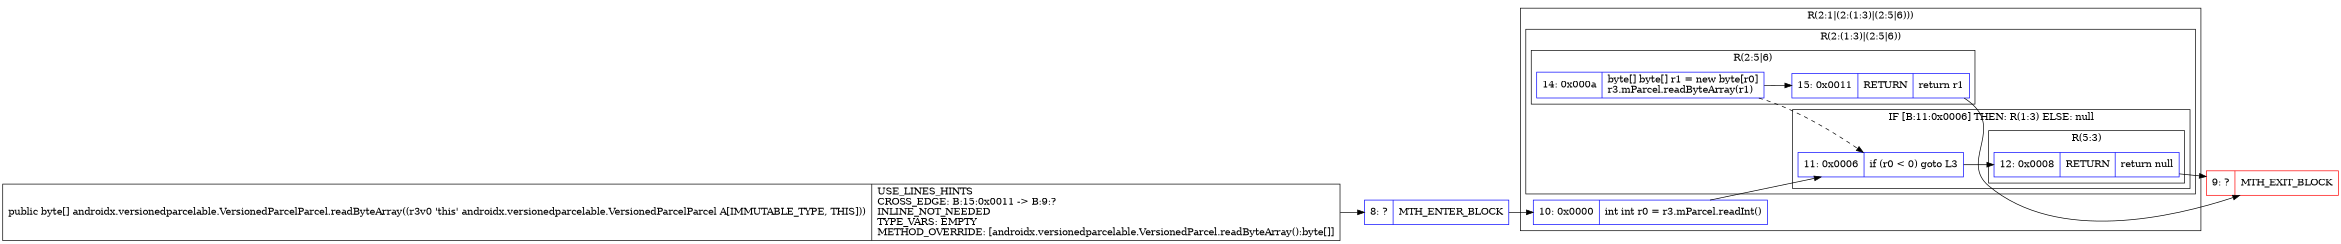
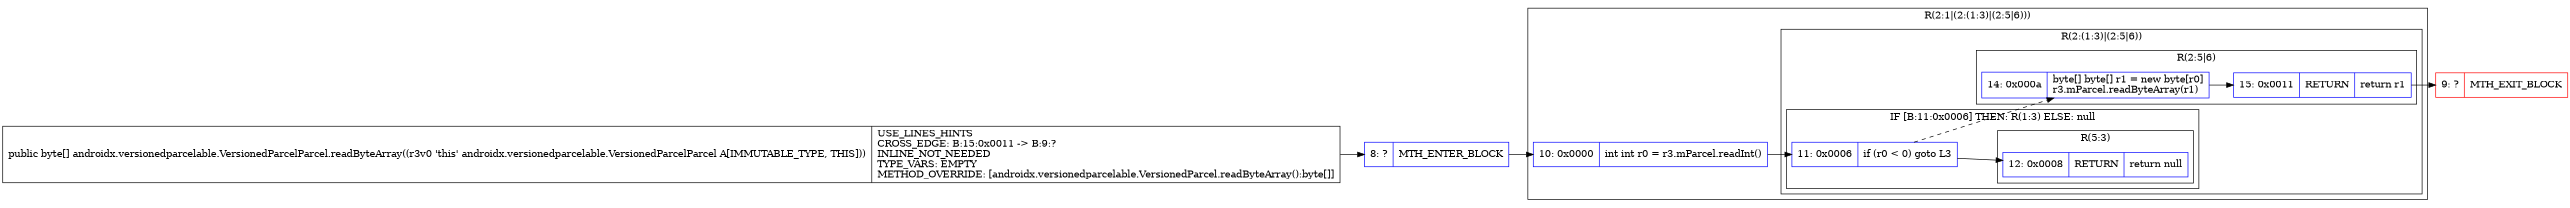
  digraph {
    rankdir=LR
    node [color=blue shape=record]
    n1 [label="{12\:\ 0x0008|RETURN\l|return null\l}"]
    n2 [label="{11\:\ 0x0006|if (r0 \< 0) goto L3\l}"]
    n3 [label="{14\:\ 0x000a|byte[] byte[] r1 = new byte[r0]\lr3.mParcel.readByteArray(r1)\l}"]
    n4 [label="{15\:\ 0x0011|RETURN\l|return r1\l}"]
    n5 [label="{10\:\ 0x0000|int int r0 = r3.mParcel.readInt()\l}"]
    n6 [color=red label="{9\:\ ?|MTH_EXIT_BLOCK\l}"]
    n7 [label="{8\:\ ?|MTH_ENTER_BLOCK\l}"]
    n8 [label="{public byte[] androidx.versionedparcelable.VersionedParcelParcel.readByteArray((r3v0 'this' androidx.versionedparcelable.VersionedParcelParcel A[IMMUTABLE_TYPE, THIS]))  | USE_LINES_HINTS\lCROSS_EDGE: B:15:0x0011 \-\> B:9:?\lINLINE_NOT_NEEDED\lTYPE_VARS: EMPTY\lMETHOD_OVERRIDE: [androidx.versionedparcelable.VersionedParcel.readByteArray():byte[]]\l}" color=""]
    subgraph cluster_1 {
      label="R(2:1|(2:(1:3)|(2:5|6)))"
      n5
      subgraph cluster_2 {
        label="R(2:(1:3)|(2:5|6))"
        subgraph cluster_3 {
          label="IF [B:11:0x0006] THEN: R(1:3) ELSE: null"
          n2
          subgraph cluster_4 {
            label="R(5:3)"
            n1
          }
        }
        subgraph cluster_5 {
          label="R(2:5|6)"
          n3
          n4
        }
      }
    }
-   n1 -> n6
    n2 -> n1
-   n3 -> n2 [style=dashed]
+   n2 -> n3 [style=dashed]
    n3 -> n4
    n4 -> n6
    n5 -> n2
    n7 -> n5
    n8 -> n7
  }
